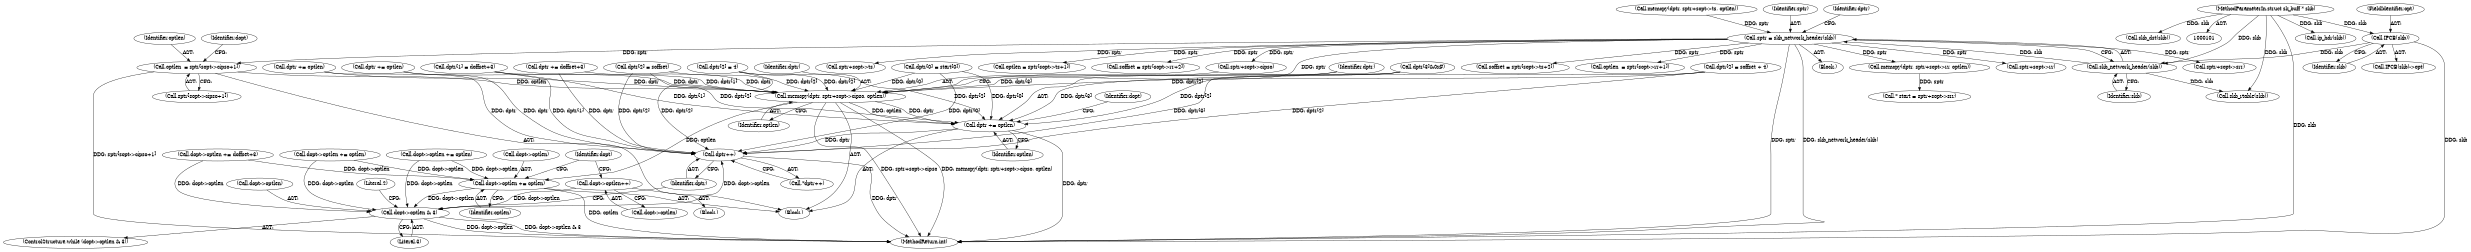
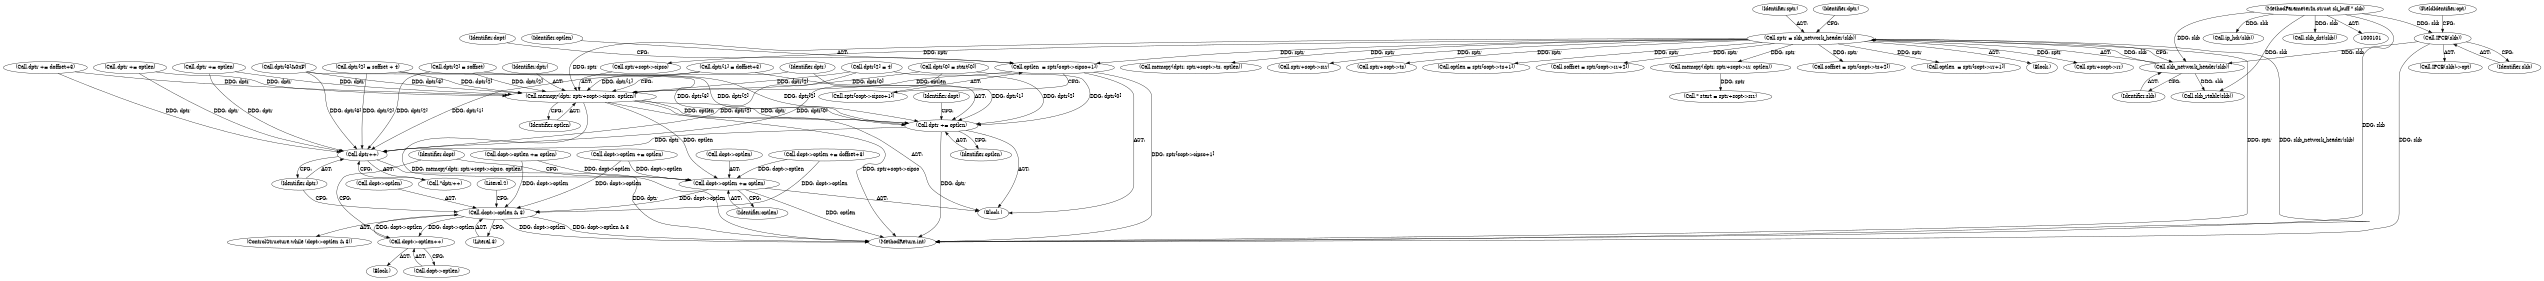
  digraph {
    n1 [label="(Call,optlen  = sptr[sopt->cipso+1])"]
    n2 [label="(Call,memcpy(dptr, sptr+sopt->cipso, optlen))"]
    n3 [label="(Block,)"]
    n4 [label="(MethodReturn,int)"]
    n5 [label="(Call,sptr[sopt->cipso+1])"]
    n6 [label="(Call,dptr += optlen)"]
    n7 [label="(Call,dopt->optlen += optlen)"]
    n8 [label="(Identifier,optlen)"]
    n9 [label="(Call,sptr = skb_network_header(skb))"]
    n10 [label="(Call,skb_network_header(skb))"]
    n11 [label="(Call,memcpy(dptr, sptr+sopt->ts, optlen))"]
    n12 [label="(Call,sptr+sopt->srr)"]
    n13 [label="(Call,sptr+sopt->ts)"]
    n14 [label="(Call,optlen = sptr[sopt->ts+1])"]
    n15 [label="(Call,soffset = sptr[sopt->rr+2])"]
    n16 [label="(Call,memcpy(dptr, sptr+sopt->rr, optlen))"]
    n17 [label="(Call,soffset = sptr[sopt->ts+2])"]
    n18 [label="(Call,optlen  = sptr[sopt->rr+1])"]
    n19 [label="(Call,sptr+sopt->cipso)"]
    n20 [label="(Block,)"]
    n21 [label="(Call,sptr+sopt->rr)"]
    n22 [label="(Identifier,skb)"]
    n23 [label="(Call,skb_rtable(skb))"]
    n24 [label="(Call,* start = sptr+sopt->srr)"]
    n25 [label="(Call,IPCB(skb))"]
    n26 [label="(Call,IPCB(skb)->opt)"]
    n27 [label="(Identifier,skb)"]
    n28 [label="(MethodParameterIn,struct sk_buff * skb)"]
    n29 [label="(Call,ip_hdr(skb))"]
    n30 [label="(Call,skb_dst(skb))"]
    1000101
    n32 [label="(Call,dptr++)"]
    n33 [label="(Identifier,optlen)"]
    n34 [label="(Call,dopt->optlen & 3)"]
    n35 [label="(Identifier,optlen)"]
    n36 [label="(Identifier,dptr)"]
    n37 [label="(Call,*dptr++)"]
    n38 [label="(Call,dopt->optlen++)"]
    n39 [label="(Literal,3)"]
    n40 [label="(ControlStructure,while (dopt->optlen & 3))"]
    n41 [label="(Block,)"]
    n42 [label="(Call,dopt->optlen)"]
    n43 [label="(Call,dptr[1] = doffset+3)"]
    n44 [label="(Call,dopt->optlen += optlen)"]
    n45 [label="(Call,dopt->optlen)"]
    n46 [label="(Identifier,dptr)"]
    n47 [label="(Call,dptr[2] = soffset + 4)"]
    n48 [label="(Call,dptr[2] = 4)"]
    n49 [label="(Identifier,dopt)"]
    n50 [label="(Identifier,dopt)"]
    n51 [label="(Call,dptr[0] = start[0])"]
    n52 [label="(Call,dptr += optlen)"]
    n53 [label="(FieldIdentifier,opt)"]
    n54 [label="(Call,dptr += doffset+3)"]
    n55 [label="(Call,dopt->optlen += optlen)"]
    n56 [label="(Call,dopt->optlen += doffset+3)"]
    n57 [label="(Identifier,optlen)"]
    n58 [label="(Call,dptr += optlen)"]
    n59 [label="(Literal,2)"]
    n60 [label="(Call,dopt->optlen)"]
    n61 [label="(Identifier,dopt)"]
    n62 [label="(Identifier,sptr)"]
    n63 [label="(Identifier,dptr)"]
    n64 [label="(Identifier,dptr)"]
    n65 [label="(Call,dptr[3]&0xF)"]
    n66 [label="(Call,dptr[2] = soffset)"]
    n1 -> n2 [label="DDG: optlen"]
    n1 -> n3 [label="AST: "]
    n1 -> n4 [label="DDG: sptr[sopt->cipso+1]"]
    n1 -> n5 [label="CFG: "]
    n2 -> n3 [label="AST: "]
    n2 -> n4 [label="DDG: memcpy(dptr, sptr+sopt->cipso, optlen)"]
    n2 -> n4 [label="DDG: sptr+sopt->cipso"]
    n2 -> n6 [label="DDG: optlen"]
    n2 -> n6 [label="DDG: dptr"]
    n2 -> n7 [label="DDG: optlen"]
    n2 -> n8 [label="CFG: "]
    n5 -> n1 [label="AST: "]
    n6 -> n3 [label="AST: "]
    n6 -> n4 [label="DDG: dptr"]
    n6 -> n32 [label="DDG: dptr"]
    n6 -> n33 [label="CFG: "]
    n7 -> n3 [label="AST: "]
    n7 -> n4 [label="DDG: optlen"]
    n7 -> n34 [label="DDG: dopt->optlen"]
    n7 -> n35 [label="CFG: "]
    n8 -> n2 [label="AST: "]
    n9 -> n1 [label="DDG: sptr"]
    n9 -> n2 [label="DDG: sptr"]
    n9 -> n4 [label="DDG: sptr"]
    n9 -> n4 [label="DDG: skb_network_header(skb)"]
    n9 -> n10 [label="CFG: "]
-   n11 -> n9 [label="DDG: sptr"]
+   n9 -> n11 [label="DDG: sptr"]
    n9 -> n12 [label="DDG: sptr"]
    n9 -> n13 [label="DDG: sptr"]
    n9 -> n14 [label="DDG: sptr"]
    n9 -> n15 [label="DDG: sptr"]
    n9 -> n16 [label="DDG: sptr"]
    n9 -> n17 [label="DDG: sptr"]
    n9 -> n18 [label="DDG: sptr"]
    n9 -> n19 [label="DDG: sptr"]
    n9 -> n20 [label="AST: "]
    n9 -> n21 [label="DDG: sptr"]
    n10 -> n9 [label="AST: "]
    n10 -> n9 [label="DDG: skb"]
    n10 -> n22 [label="CFG: "]
    n10 -> n23 [label="DDG: skb"]
    n16 -> n24 [label="DDG: sptr"]
    n19 -> n2 [label="AST: "]
    n22 -> n10 [label="AST: "]
    n25 -> n4 [label="DDG: skb"]
    n25 -> n10 [label="DDG: skb"]
    n25 -> n26 [label="AST: "]
    n25 -> n27 [label="CFG: "]
    n27 -> n25 [label="AST: "]
    n28 -> n4 [label="DDG: skb"]
    n28 -> n10 [label="DDG: skb"]
    n28 -> n23 [label="DDG: skb"]
    n28 -> n25 [label="DDG: skb"]
    n28 -> n29 [label="DDG: skb"]
    n28 -> n30 [label="DDG: skb"]
    n28 -> 1000101 [label="AST: "]
    n32 -> n4 [label="DDG: dptr"]
    n32 -> n36 [label="CFG: "]
    n32 -> n37 [label="AST: "]
    n33 -> n6 [label="AST: "]
    n34 -> n4 [label="DDG: dopt->optlen"]
    n34 -> n4 [label="DDG: dopt->optlen & 3"]
-   n34 -> n32 [label="DDG: dopt->optlen"]
+   n34 -> n38 [label="DDG: dopt->optlen"]
    n34 -> n39 [label="CFG: "]
    n34 -> n40 [label="AST: "]
    n35 -> n7 [label="AST: "]
    n36 -> n32 [label="AST: "]
    n36 -> n34 [label="CFG: "]
    n37 -> n32 [label="CFG: "]
    n38 -> n34 [label="DDG: dopt->optlen"]
    n38 -> n41 [label="AST: "]
    n38 -> n42 [label="CFG: "]
    n39 -> n34 [label="AST: "]
    n42 -> n38 [label="AST: "]
    n43 -> n2 [label="DDG: dptr[1]"]
    n43 -> n6 [label="DDG: dptr[1]"]
    n43 -> n32 [label="DDG: dptr[1]"]
    n44 -> n7 [label="DDG: dopt->optlen"]
    n44 -> n34 [label="DDG: dopt->optlen"]
    n45 -> n34 [label="AST: "]
    n46 -> n2 [label="AST: "]
    n47 -> n2 [label="DDG: dptr[2]"]
    n47 -> n6 [label="DDG: dptr[2]"]
    n47 -> n32 [label="DDG: dptr[2]"]
    n48 -> n2 [label="DDG: dptr[2]"]
    n48 -> n6 [label="DDG: dptr[2]"]
    n48 -> n32 [label="DDG: dptr[2]"]
    n49 -> n6 [label="CFG: "]
    n50 -> n7 [label="CFG: "]
    n50 -> n38 [label="CFG: "]
    n51 -> n2 [label="DDG: dptr[0]"]
    n51 -> n6 [label="DDG: dptr[0]"]
    n51 -> n32 [label="DDG: dptr[0]"]
    n52 -> n2 [label="DDG: dptr"]
    n52 -> n32 [label="DDG: dptr"]
-   n53 -> n25 [label="AST: "]
+   n53 -> n25 [label="CFG: "]
    n54 -> n2 [label="DDG: dptr"]
    n54 -> n32 [label="DDG: dptr"]
    n55 -> n7 [label="DDG: dopt->optlen"]
    n55 -> n34 [label="DDG: dopt->optlen"]
    n56 -> n7 [label="DDG: dopt->optlen"]
    n56 -> n34 [label="DDG: dopt->optlen"]
    n57 -> n1 [label="AST: "]
    n58 -> n2 [label="DDG: dptr"]
    n58 -> n32 [label="DDG: dptr"]
    n59 -> n34 [label="CFG: "]
    n60 -> n7 [label="AST: "]
    n61 -> n1 [label="CFG: "]
    n62 -> n9 [label="AST: "]
    n63 -> n9 [label="CFG: "]
    n64 -> n2 [label="CFG: "]
    n64 -> n6 [label="AST: "]
    n65 -> n2 [label="DDG: dptr[3]"]
    n65 -> n6 [label="DDG: dptr[3]"]
    n65 -> n32 [label="DDG: dptr[3]"]
    n66 -> n2 [label="DDG: dptr[2]"]
    n66 -> n6 [label="DDG: dptr[2]"]
    n66 -> n32 [label="DDG: dptr[2]"]
  }
